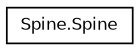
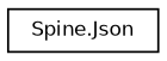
  digraph {
    rankdir=TB
-   n1 [color=black fillcolor=white fontname=Helvetica fontsize=10 height=0.2 label="Spine.Spine" shape=record style=filled width=0.4]
+   n1 [color=black fillcolor=white fontname=Helvetica fontsize=10 height=0.2 label="Spine.Json" shape=record style=filled width=0.4]
  }
